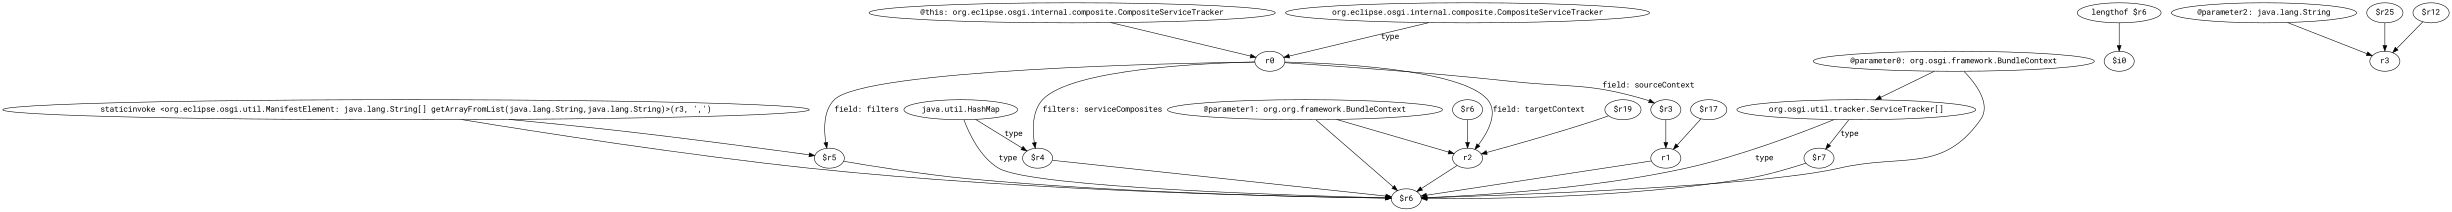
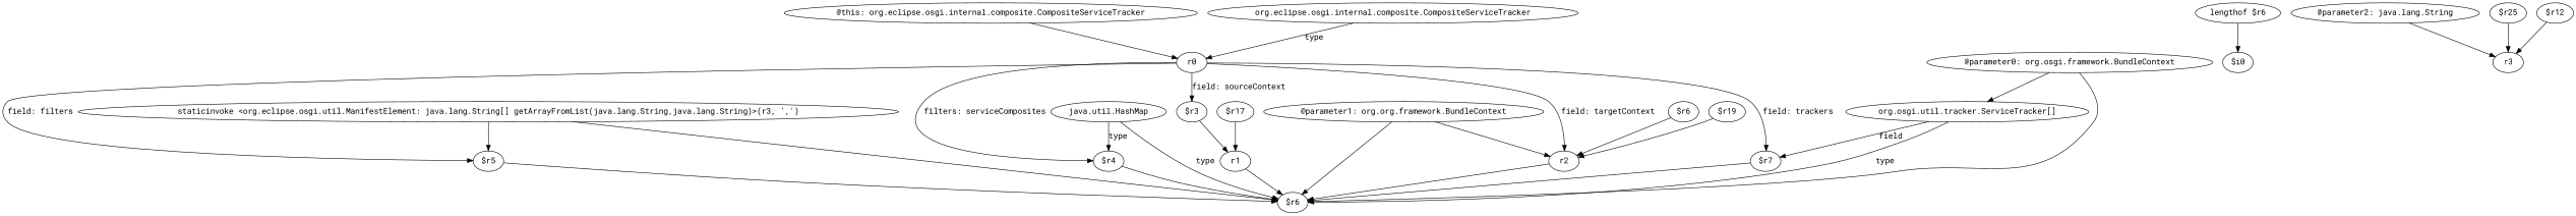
  digraph {
    fontname="Roboto Mono"
    node [fontname="Roboto Mono"]
    edge [fontname="Roboto Mono"]
    n1 [label="@this: org.eclipse.osgi.internal.composite.CompositeServiceTracker"]
    n2 [label=r0]
    n3 [label="$r5"]
    n4 [label="$r7"]
    n5 [label="$r4"]
    n6 [label=r2]
    n7 [label="$r3"]
    n8 [label="$r6"]
    n9 [label=r1]
    n10 [label="org.osgi.util.tracker.ServiceTracker[]"]
    n11 [label="java.util.HashMap"]
    n12 [label="staticinvoke <org.eclipse.osgi.util.ManifestElement: java.lang.String[] getArrayFromList(java.lang.String,java.lang.String)>(r3, ',')"]
    n13 [label="org.eclipse.osgi.internal.composite.CompositeServiceTracker"]
    n14 [label="lengthof $r6"]
    n15 [label="$i0"]
    n16 [label="@parameter1: org.org.framework.BundleContext"]
    n17 [label="@parameter0: org.osgi.framework.BundleContext"]
    n18 [label="$r6"]
    n19 [label="@parameter2: java.lang.String"]
    n20 [label=r3]
    n21 [label="$r25"]
    n22 [label="$r17"]
    n23 [label="$r12"]
    n24 [label="$r19"]
    n1 -> n2
    n2 -> n3 [label="field: filters"]
+   n2 -> n4 [label="field: trackers"]
    n2 -> n5 [label="filters: serviceComposites"]
    n2 -> n6 [label="field: targetContext"]
    n2 -> n7 [label="field: sourceContext"]
    n3 -> n8
    n4 -> n8
    n5 -> n8
    n6 -> n8
    n7 -> n9
    n9 -> n8
-   n10 -> n4 [label=type]
+   n10 -> n4 [label=field]
    n10 -> n8 [label=type]
    n11 -> n5 [label=type]
    n11 -> n8 [label=type]
    n12 -> n3
    n12 -> n8
    n13 -> n2 [label=type]
    n14 -> n15
    n16 -> n6
    n16 -> n8
    n17 -> n8
    n17 -> n10
    n18 -> n6
    n19 -> n20
    n21 -> n20
    n22 -> n9
    n23 -> n20
    n24 -> n6
  }
